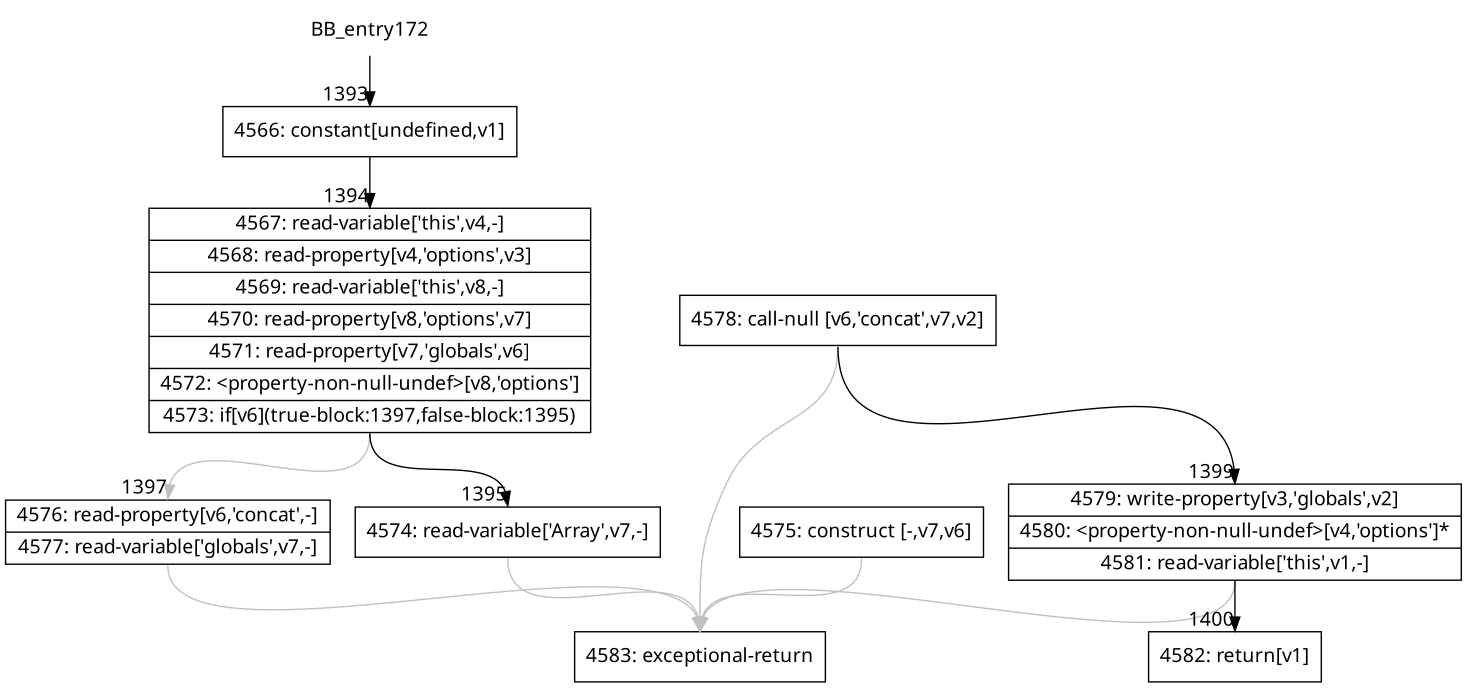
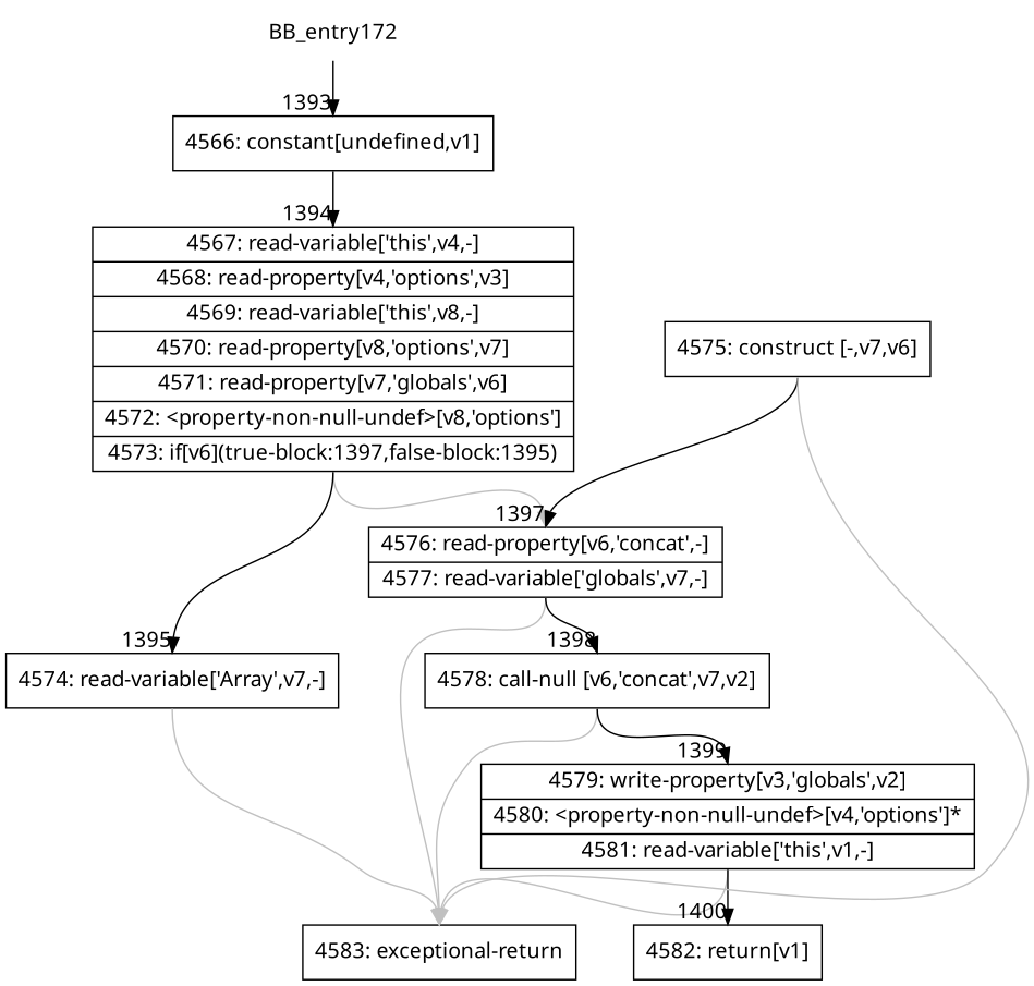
  digraph {
    fontname="Noto Sans"
    rankdir=TD
    node [fontname="Noto Sans" shape=record]
    edge [fontname="Noto Sans" headport=n tailport=s]
    n1 [label=BB_entry172 shape=none]
    n2 [label="{4566: constant[undefined,v1]}"]
    n3 [label="{4567: read-variable['this',v4,-]|4568: read-property[v4,'options',v3]|4569: read-variable['this',v8,-]|4570: read-property[v8,'options',v7]|4571: read-property[v7,'globals',v6]|4572: \<property-non-null-undef\>[v8,'options']|4573: if[v6](true-block:1397,false-block:1395)}"]
    n4 [label="{4576: read-property[v6,'concat',-]|4577: read-variable['globals',v7,-]}"]
    n5 [label="{4574: read-variable['Array',v7,-]}"]
    n6 [label="{4583: exceptional-return}"]
    n7 [label="{4578: call-null [v6,'concat',v7,v2]}"]
    n8 [label="{4579: write-property[v3,'globals',v2]|4580: \<property-non-null-undef\>[v4,'options']*|4581: read-variable['this',v1,-]}"]
    n9 [label="{4575: construct [-,v7,v6]}"]
    n10 [label="{4582: return[v1]}"]
    n1 -> n2 [headlabel="    1393"]
    n2 -> n3 [headlabel="      1394"]
    n3 -> n4 [color=gray headlabel="      1397"]
    n3 -> n5 [headlabel="      1395"]
    n4 -> n6 [color=gray]
+   n4 -> n7 [headlabel="      1398"]
    n5 -> n6 [color=gray]
    n7 -> n6 [color=gray]
    n7 -> n8 [headlabel="      1399"]
    n8 -> n6 [color=gray]
    n8 -> n10 [headlabel="      1400"]
+   n9 -> n4
    n9 -> n6 [color=gray]
  }
